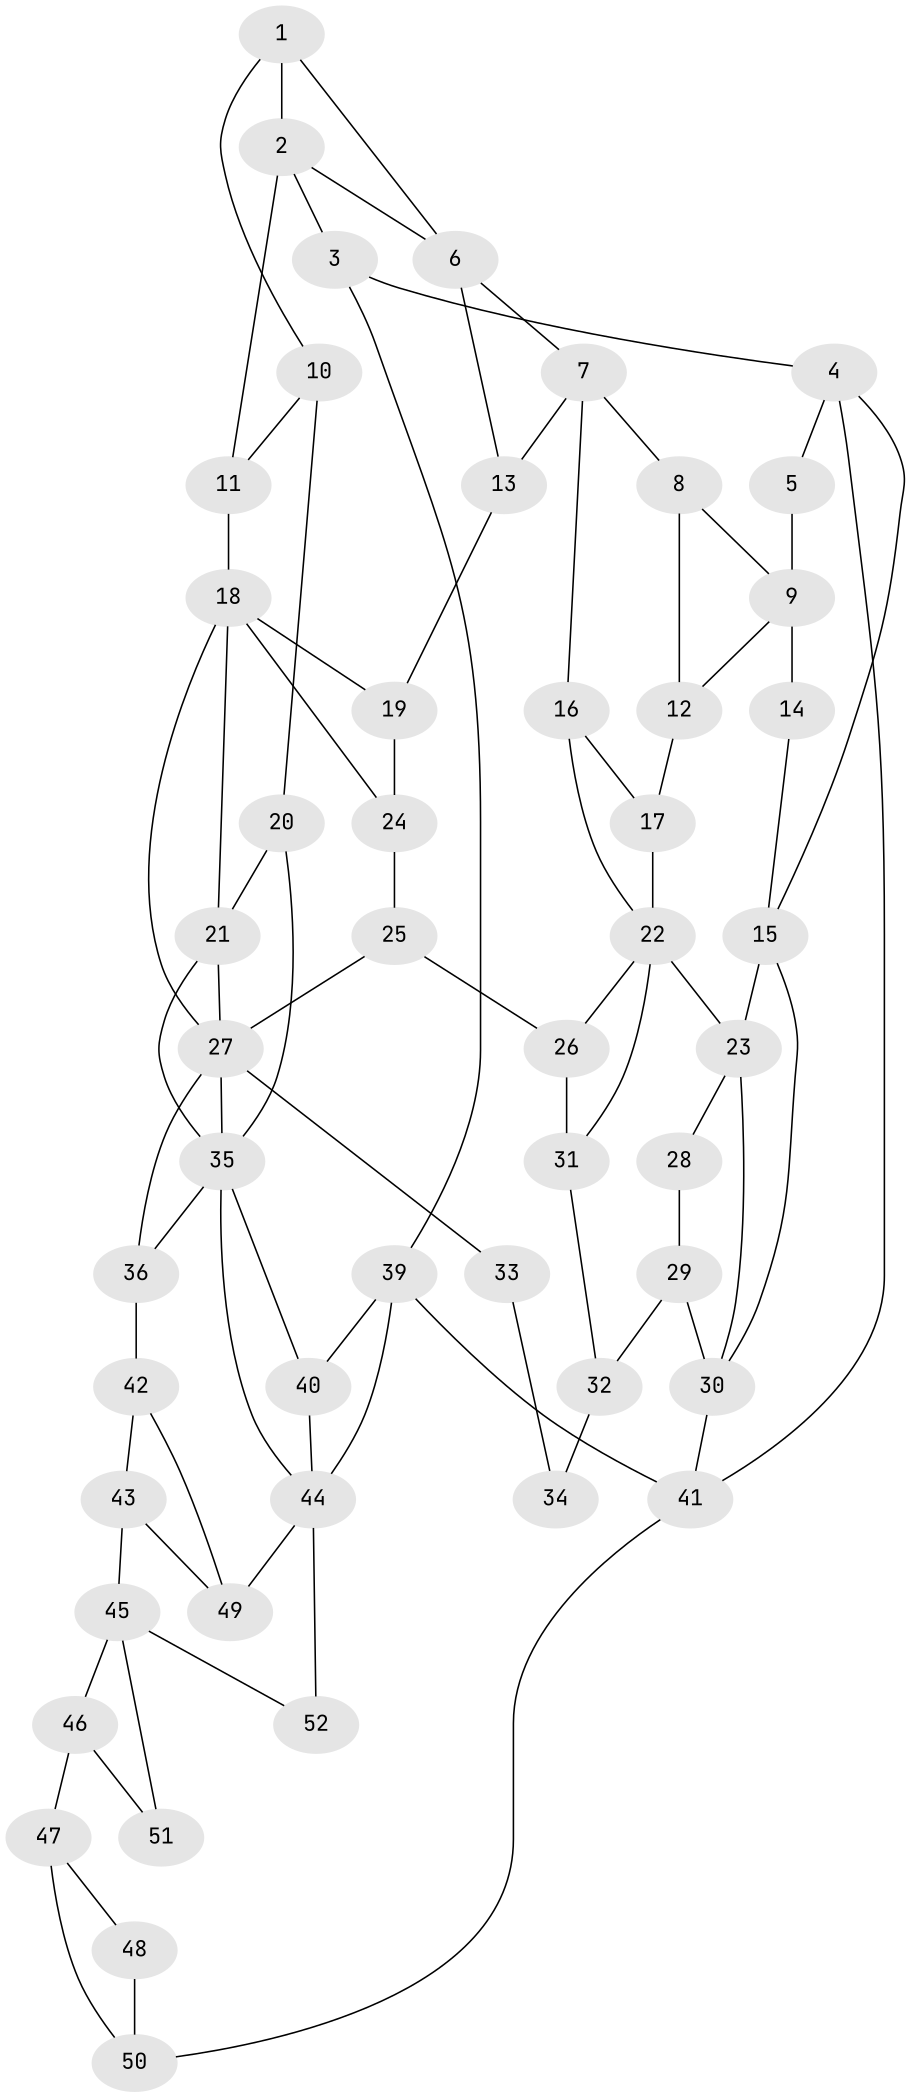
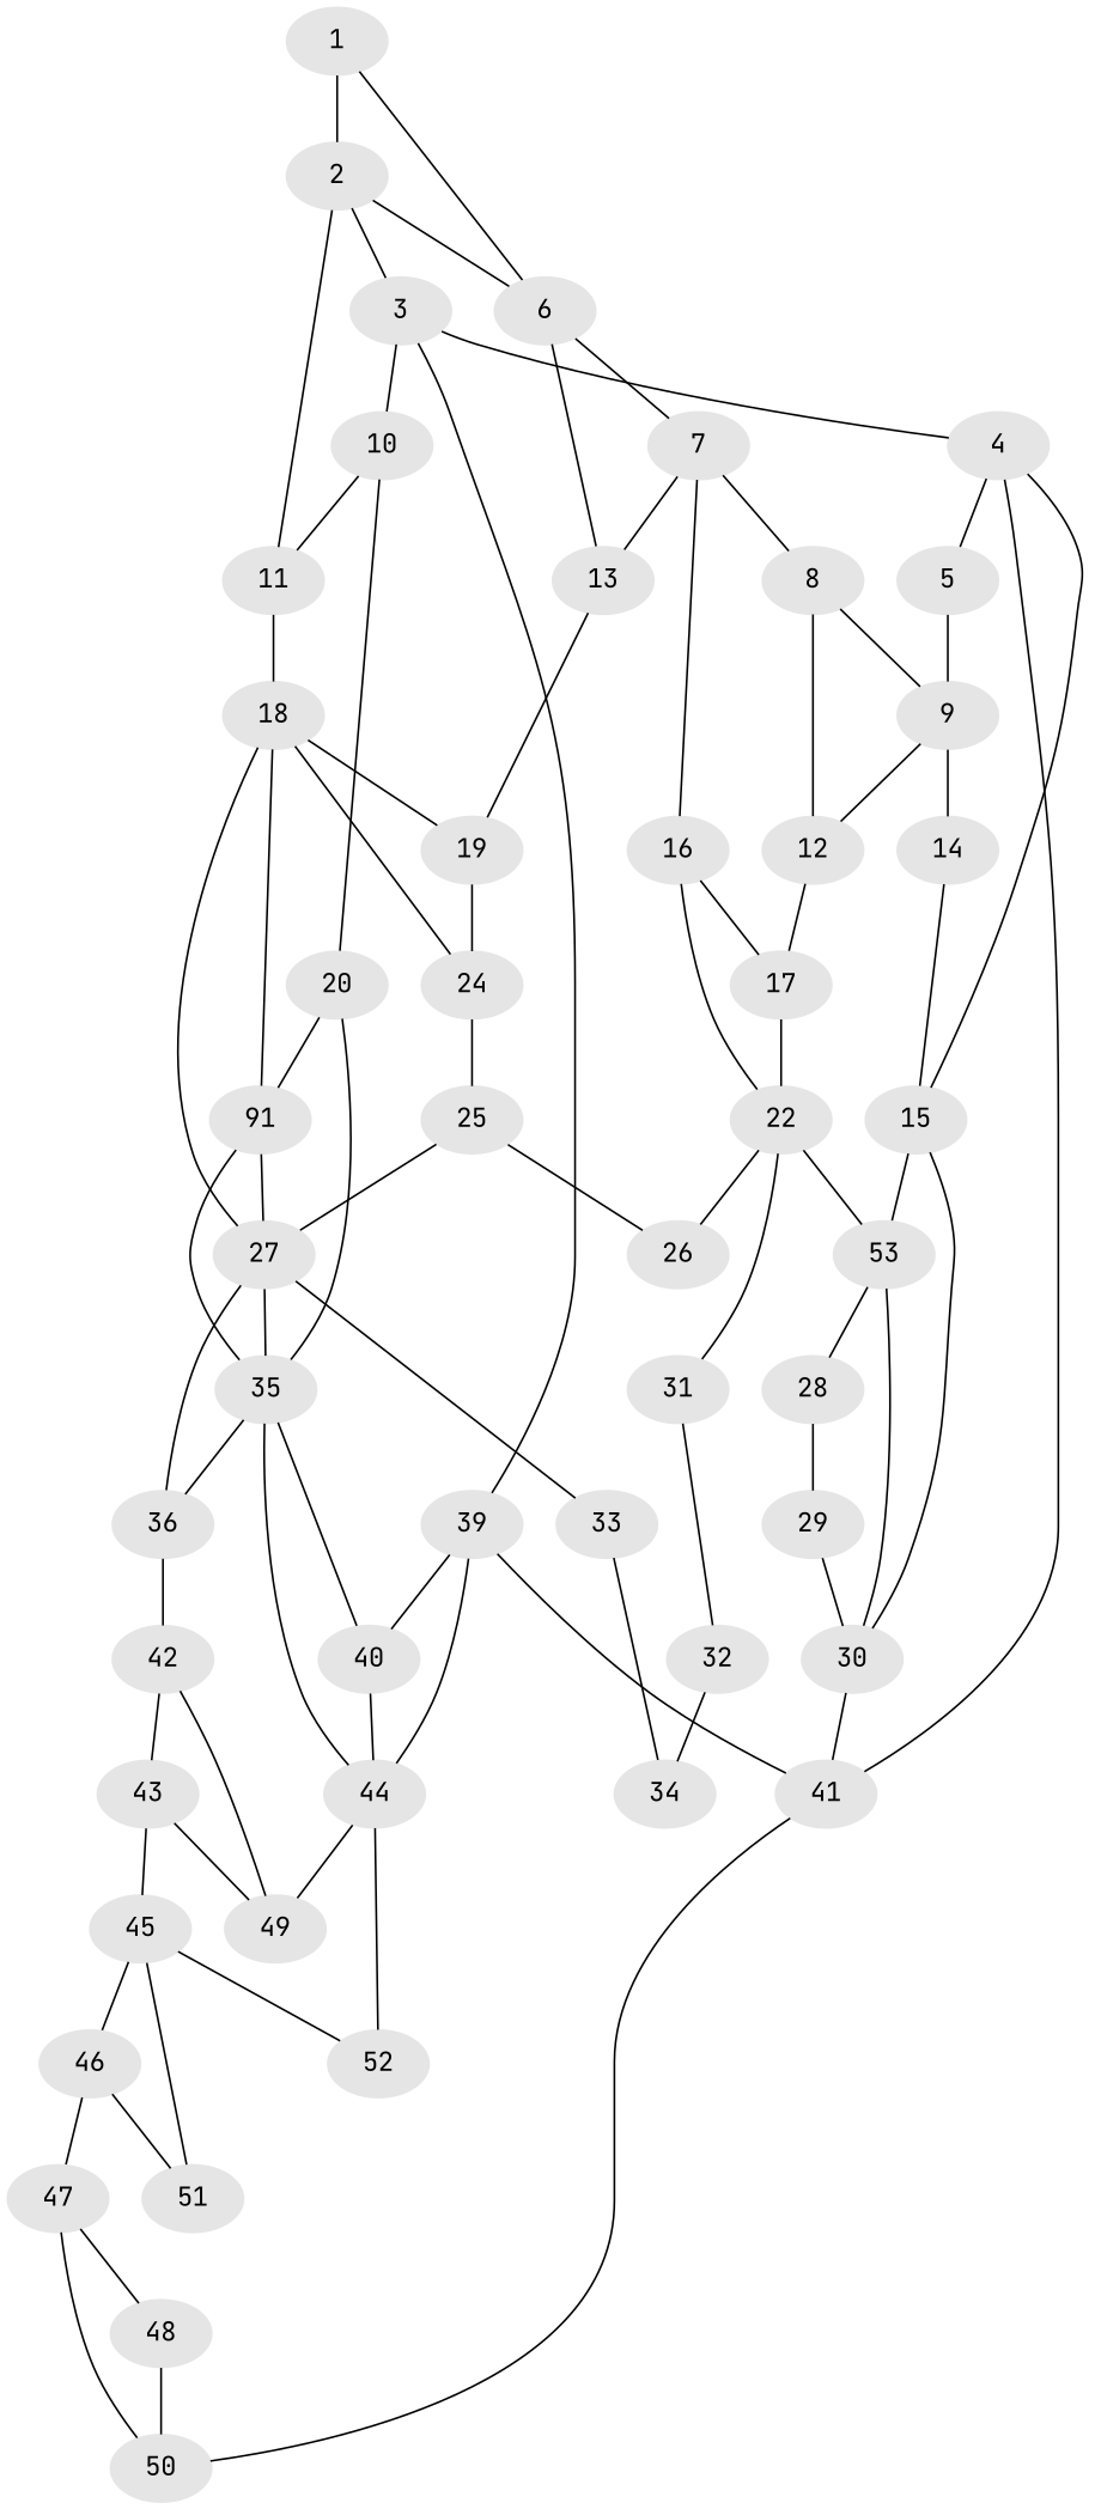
  graph {
    fontname="JetBrains Mono"
    node [color=gray90 fontname="JetBrains Mono" style=filled]
    edge [fontname="JetBrains Mono" weight=1.0]
    1
    2
    6
    3
    11
    7
    13
    4
    10
    39
    18
    5
    15
    41
    20
    40
    44
    9
-   23
+   23 [label=53]
    30
    50
    12
    14
    8
    16
    19
    17
    22
-   21
+   21 [label=91]
    35
    24
    27
    28
    26
    31
    25
    33
    36
    32
    29
    34
    42
    49
    52
    43
    45
    48
    46
    51
    47
    1 -- 2
    1 -- 6
    2 -- 6
    2 -- 3
    2 -- 11 [weight=2.0]
    6 -- 7
    6 -- 13
    3 -- 4
-   1 -- 10
+   3 -- 10
    3 -- 39
    11 -- 18 [weight=2.0]
    7 -- 13
    7 -- 8
    7 -- 16
    13 -- 19
    4 -- 5
    4 -- 15
    4 -- 41
    10 -- 11
    10 -- 20
    39 -- 41
    39 -- 40
    39 -- 44
    18 -- 19
    18 -- 21
    18 -- 24
    18 -- 27
    5 -- 9 [weight=2.0]
    15 -- 23 [weight=2.0]
    15 -- 30
    41 -- 50
    20 -- 21
    20 -- 35
    40 -- 44
    44 -- 49
    44 -- 52 [weight=2.0]
    9 -- 12
    9 -- 14 [weight=2.0]
    23 -- 30
    23 -- 28
    30 -- 41
    12 -- 17
    14 -- 15
    8 -- 9
    8 -- 12
    16 -- 17
    16 -- 22
    19 -- 24
    17 -- 22
    22 -- 23 [weight=2.0]
    22 -- 26
    22 -- 31
    21 -- 35
    21 -- 27
    35 -- 40
    35 -- 44
    35 -- 36
    24 -- 25
    27 -- 35
    27 -- 33
    27 -- 36
    28 -- 29 [weight=2.0]
-   26 -- 31
    31 -- 32
    25 -- 27
    25 -- 26
    33 -- 34
    36 -- 42
    32 -- 34
    29 -- 30 [weight=2.0]
-   29 -- 32
    42 -- 49
    42 -- 43
    43 -- 49
    43 -- 45 [weight=2.0]
    45 -- 52
    45 -- 46 [weight=2.0]
    45 -- 51 [weight=3.0]
    48 -- 50
    46 -- 51 [weight=3.0]
    46 -- 47
    47 -- 50
    47 -- 48
  }
